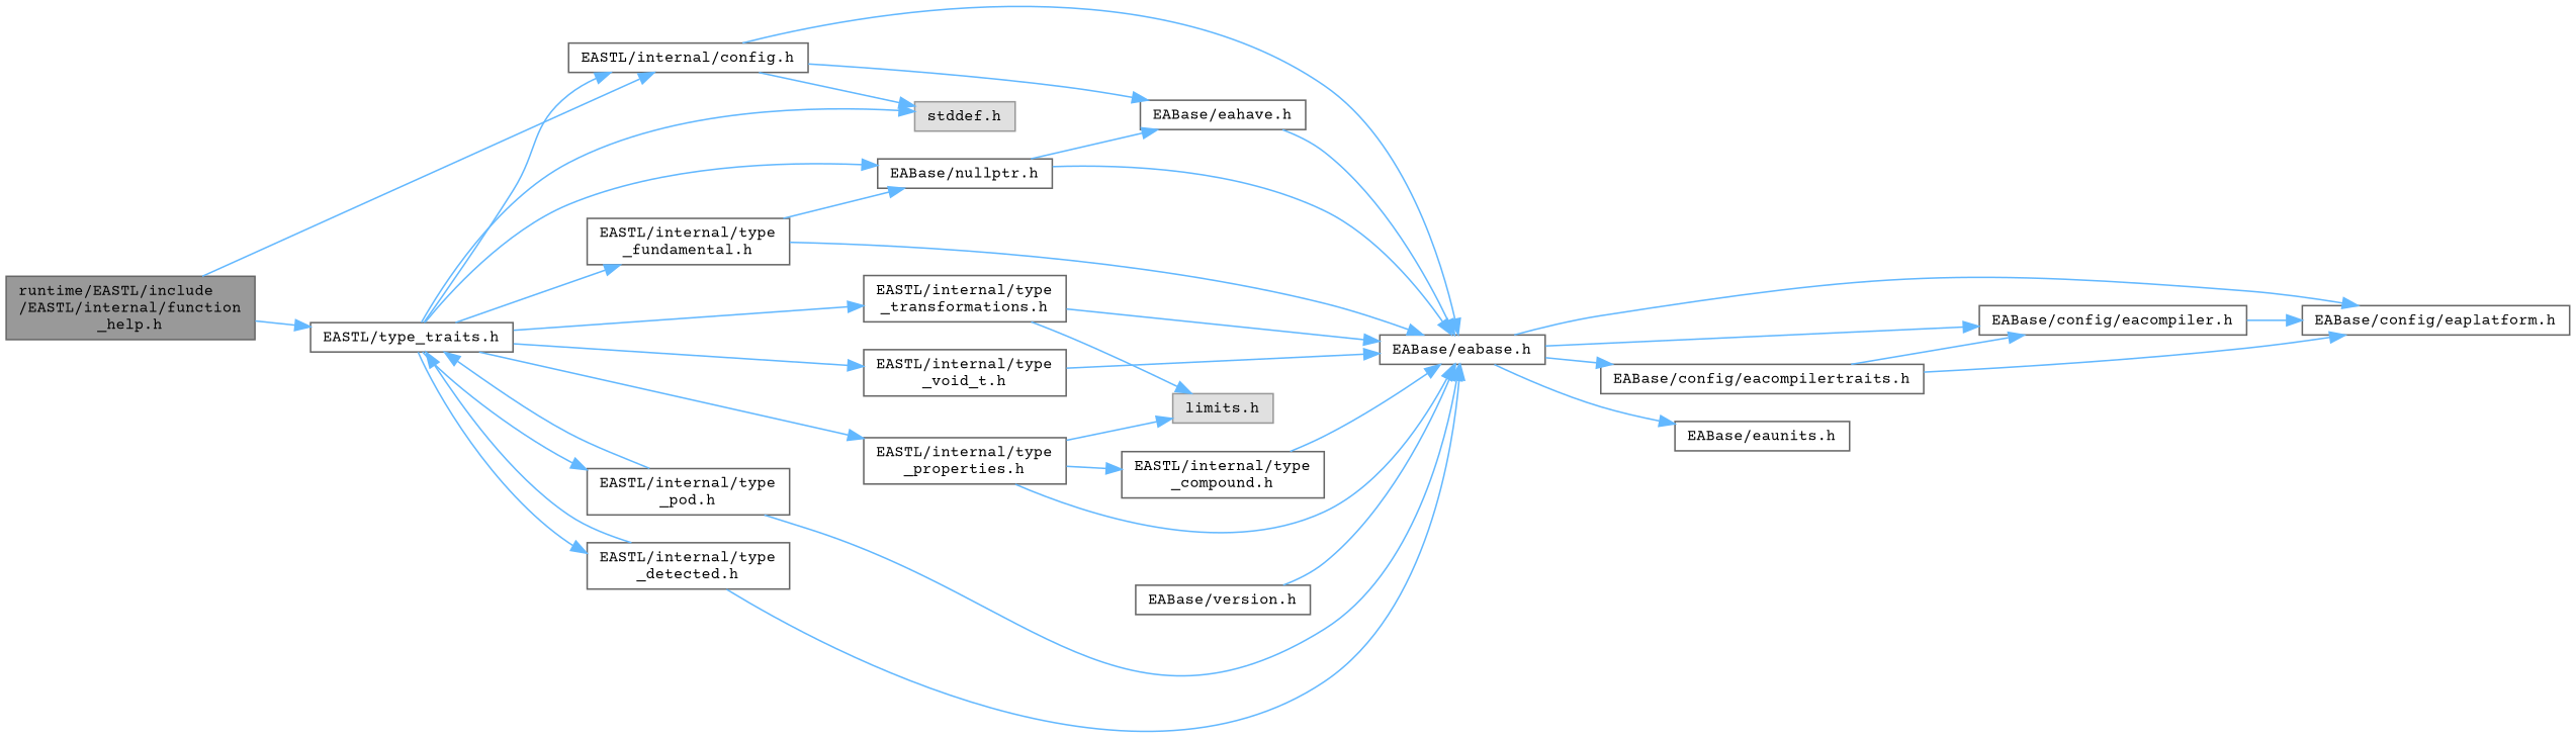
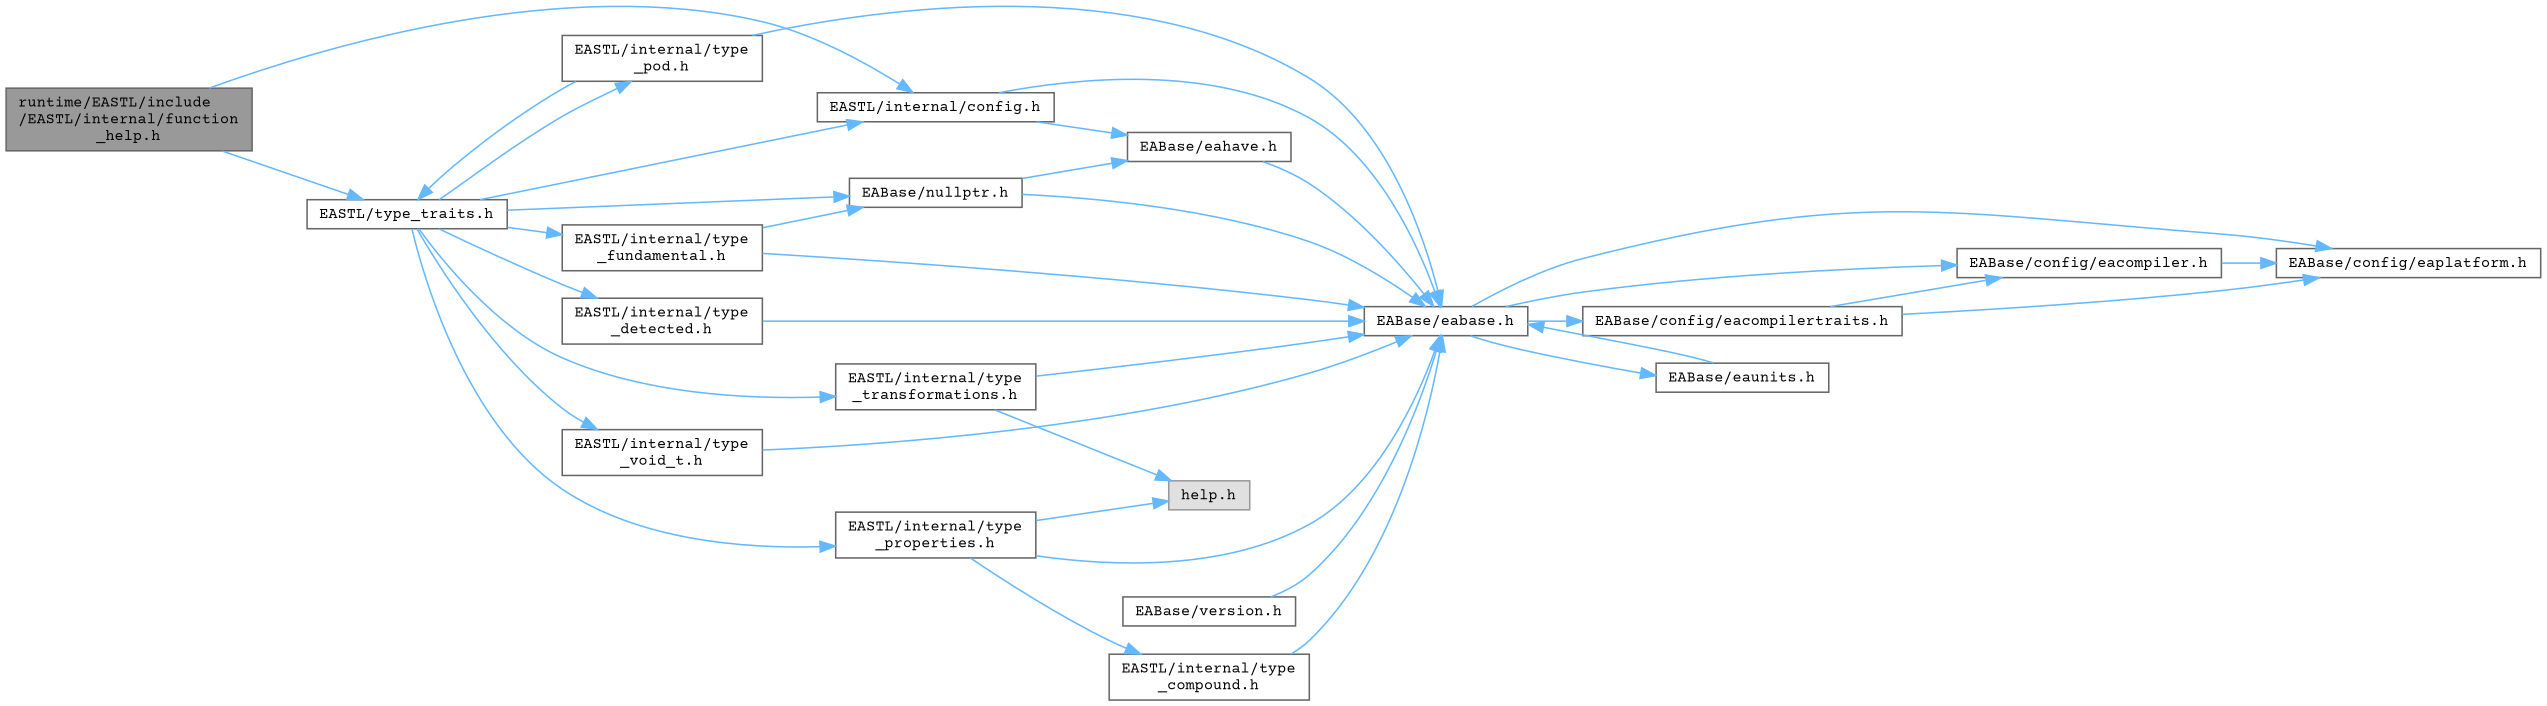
  digraph {
    fontname="Courier Prime"
    rankdir=LR
    node [color=grey40 fillcolor=white fontname="Courier Prime" fontsize=10 shape=box style=filled]
    edge [color=steelblue1 fontname="Courier Prime" fontsize=10 labelfontname=Helvetica labelfontsize=10 style=solid]
    n1 [color=gray40 fillcolor=grey60 fontcolor=black height=0.2 label="runtime/EASTL/include\l/EASTL/internal/function\l_help.h" width=0.4]
    n2 [height=0.2 label="EASTL/internal/config.h" width=0.4]
    n3 [height=0.2 label="EASTL/type_traits.h" width=0.4]
    n4 [height=0.2 label="EABase/eabase.h" width=0.4]
    n5 [height=0.2 label="EABase/eahave.h" width=0.4]
-   n6 [color=grey60 fillcolor="#E0E0E0" height=0.2 label="stddef.h" width=0.4]
    n7 [height=0.2 label="EASTL/internal/type\l_fundamental.h" width=0.4]
    n8 [height=0.2 label="EASTL/internal/type\l_transformations.h" width=0.4]
    n9 [height=0.2 label="EASTL/internal/type\l_void_t.h" width=0.4]
    n10 [height=0.2 label="EASTL/internal/type\l_properties.h" width=0.4]
    n11 [height=0.2 label="EASTL/internal/type\l_pod.h" width=0.4]
    n12 [height=0.2 label="EASTL/internal/type\l_detected.h" width=0.4]
    n13 [height=0.2 label="EABase/nullptr.h" width=0.4]
    n14 [height=0.2 label="EABase/config/eacompiler.h" width=0.4]
    n15 [height=0.2 label="EABase/config/eaplatform.h" width=0.4]
    n16 [height=0.2 label="EABase/config/eacompilertraits.h" width=0.4]
    n17 [height=0.2 label="EABase/eaunits.h" width=0.4]
    n18 [height=0.2 label="EABase/version.h" width=0.4]
-   n19 [color=grey60 fillcolor="#E0E0E0" height=0.2 label="limits.h" width=0.4]
+   n19 [color=grey60 fillcolor="#E0E0E0" height=0.2 label="help.h" width=0.4]
    n20 [height=0.2 label="EASTL/internal/type\l_compound.h" width=0.4]
    n1 -> n2
    n1 -> n3
    n2 -> n4
    n2 -> n5
-   n2 -> n6
    n3 -> n2
-   n3 -> n6
    n3 -> n7
    n3 -> n8
    n3 -> n9
    n3 -> n10
    n3 -> n11
    n3 -> n12
    n3 -> n13
    n4 -> n14
    n4 -> n15
    n4 -> n16
    n4 -> n17
    n5 -> n4
    n7 -> n4
    n7 -> n13
    n8 -> n4
    n8 -> n19
    n9 -> n4
    n10 -> n4
    n10 -> n19
    n10 -> n20
    n11 -> n3
    n11 -> n4
-   n12 -> n3
    n12 -> n4
    n13 -> n4
    n13 -> n5
    n14 -> n15
    n16 -> n14
    n16 -> n15
+   n17 -> n4
    n18 -> n4
    n20 -> n4
  }
